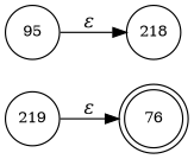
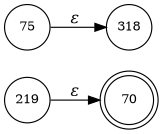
  digraph {
    rankdir=LR
    node [fixedsize=true fontsize=11 shape=circle peripheries=1]
    edge [fontname="Times-Italic"]
-   n1 [label=76 shape=doublecircle width=.6 peripheries=""]
-   n2 [label=218 width=.55]
+   n1 [label=70 shape=doublecircle width=.6 peripheries=""]
+   n2 [label=318 width=.55]
    n3 [label=219 width=.55]
-   n4 [label=95 width=.55]
+   n4 [label=75 width=.55]
    n3 -> n1 [label="&epsilon;"]
    n4 -> n2 [label="&epsilon;"]
  }
